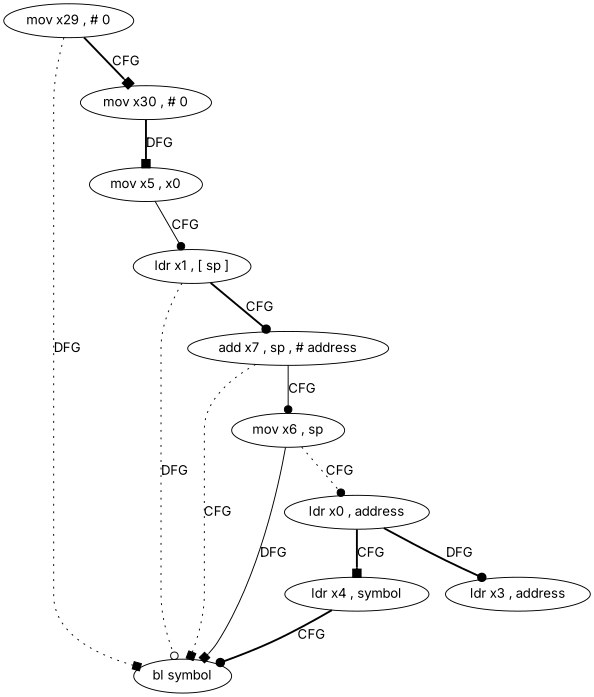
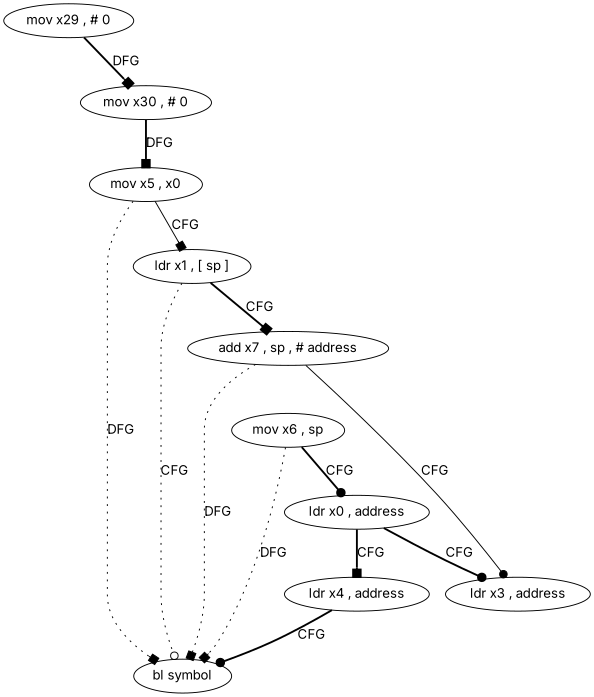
  digraph {
    fontname=Inter
    node [fontname=Inter]
    edge [arrowhead=box fontname=Inter style=bold]
    n1 [label="mov x29 , # 0"]
    n2 [label="mov x30 , # 0"]
    n3 [label="mov x5 , x0"]
    n4 [label="ldr x1 , [ sp ]"]
    n5 [label="bl symbol"]
    n6 [label="add x7 , sp , # address"]
    n7 [label="mov x6 , sp"]
    n8 [label="ldr x0 , address"]
    n9 [label="ldr x3 , address"]
-   n10 [label="ldr x4 , symbol"]
-   n1 -> n2 [label=CFG]
+   n10 [label="ldr x4 , address"]
+   n1 -> n2 [label=DFG]
    n2 -> n3 [label=DFG]
-   n3 -> n4 [arrowhead=dot label=CFG style=solid]
-   n1 -> n5 [label=DFG style=dotted]
-   n4 -> n5 [arrowhead=odot label=DFG style=dotted]
-   n4 -> n6 [arrowhead=dot label=CFG]
-   n6 -> n5 [label=CFG style=dotted]
-   n6 -> n7 [arrowhead=dot label=CFG style=solid]
-   n7 -> n5 [label=DFG style=solid]
-   n7 -> n8 [arrowhead=dot label=CFG style=dotted]
-   n8 -> n9 [arrowhead=dot label=DFG]
+   n3 -> n4 [label=CFG style=solid]
+   n3 -> n5 [label=DFG style=dotted]
+   n4 -> n5 [arrowhead=odot label=CFG style=dotted]
+   n4 -> n6 [label=CFG]
+   n6 -> n5 [label=DFG style=dotted]
+   n6 -> n9 [arrowhead=dot label=CFG style=solid]
+   n7 -> n5 [label=DFG style=dotted]
+   n7 -> n8 [arrowhead=dot label=CFG]
+   n8 -> n9 [arrowhead=dot label=CFG]
    n8 -> n10 [label=CFG]
    n10 -> n5 [arrowhead=dot label=CFG]
  }
